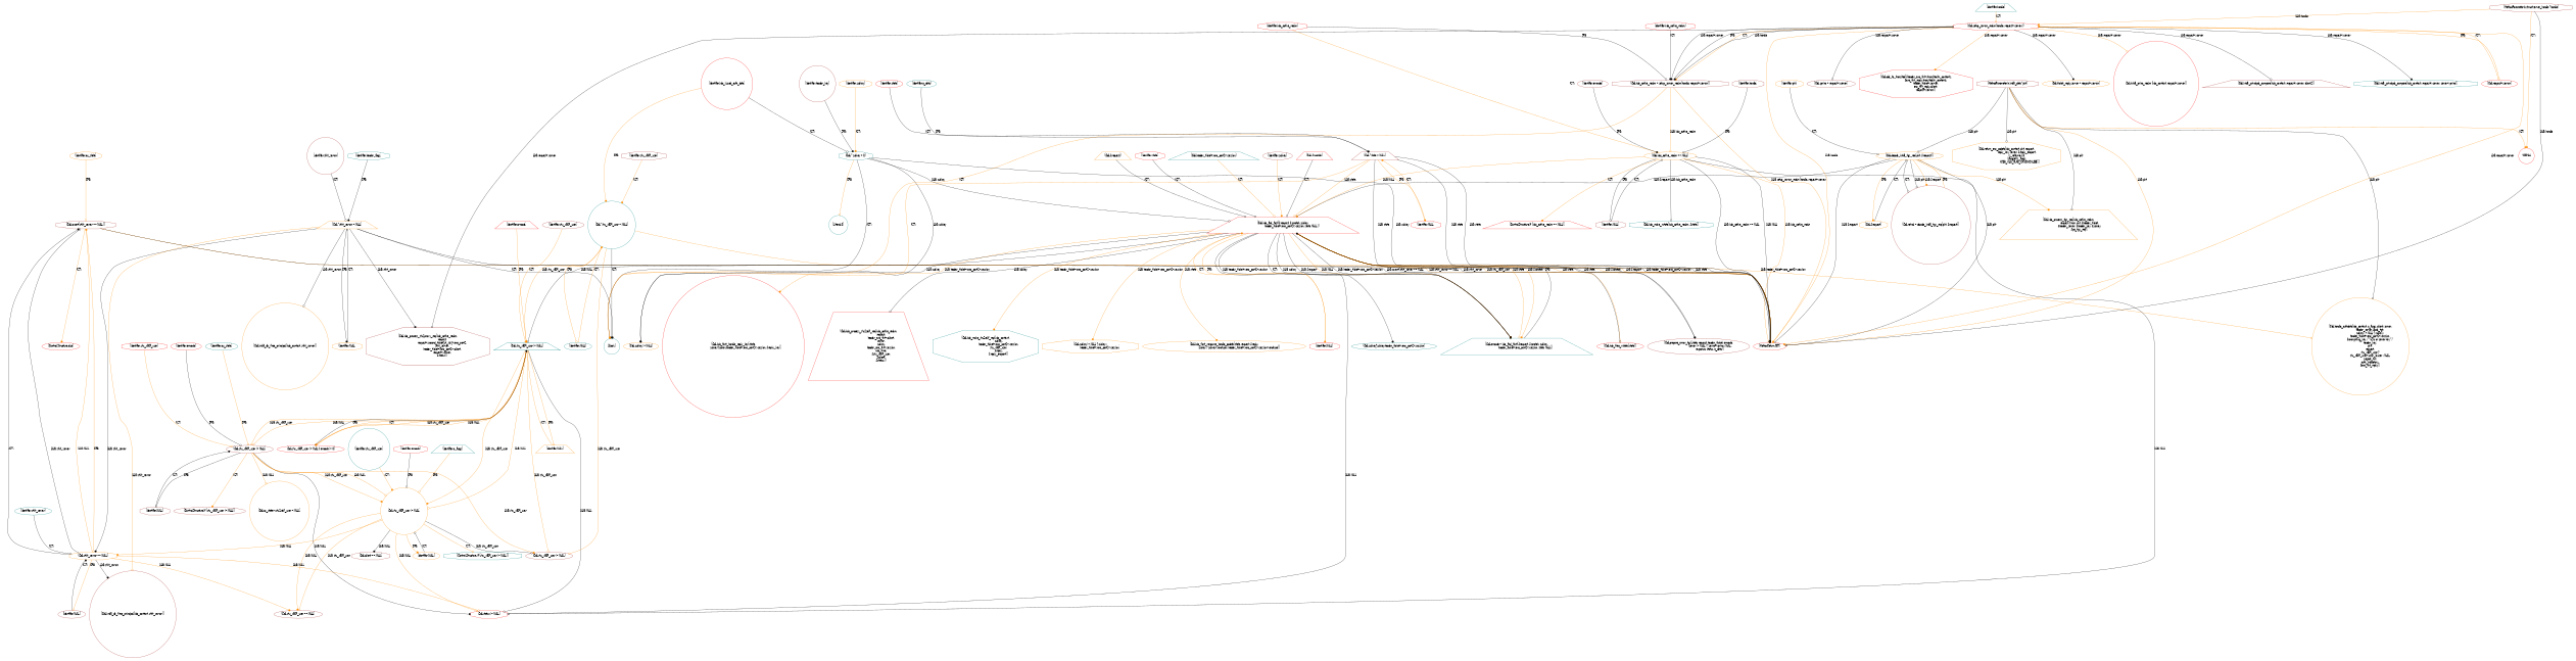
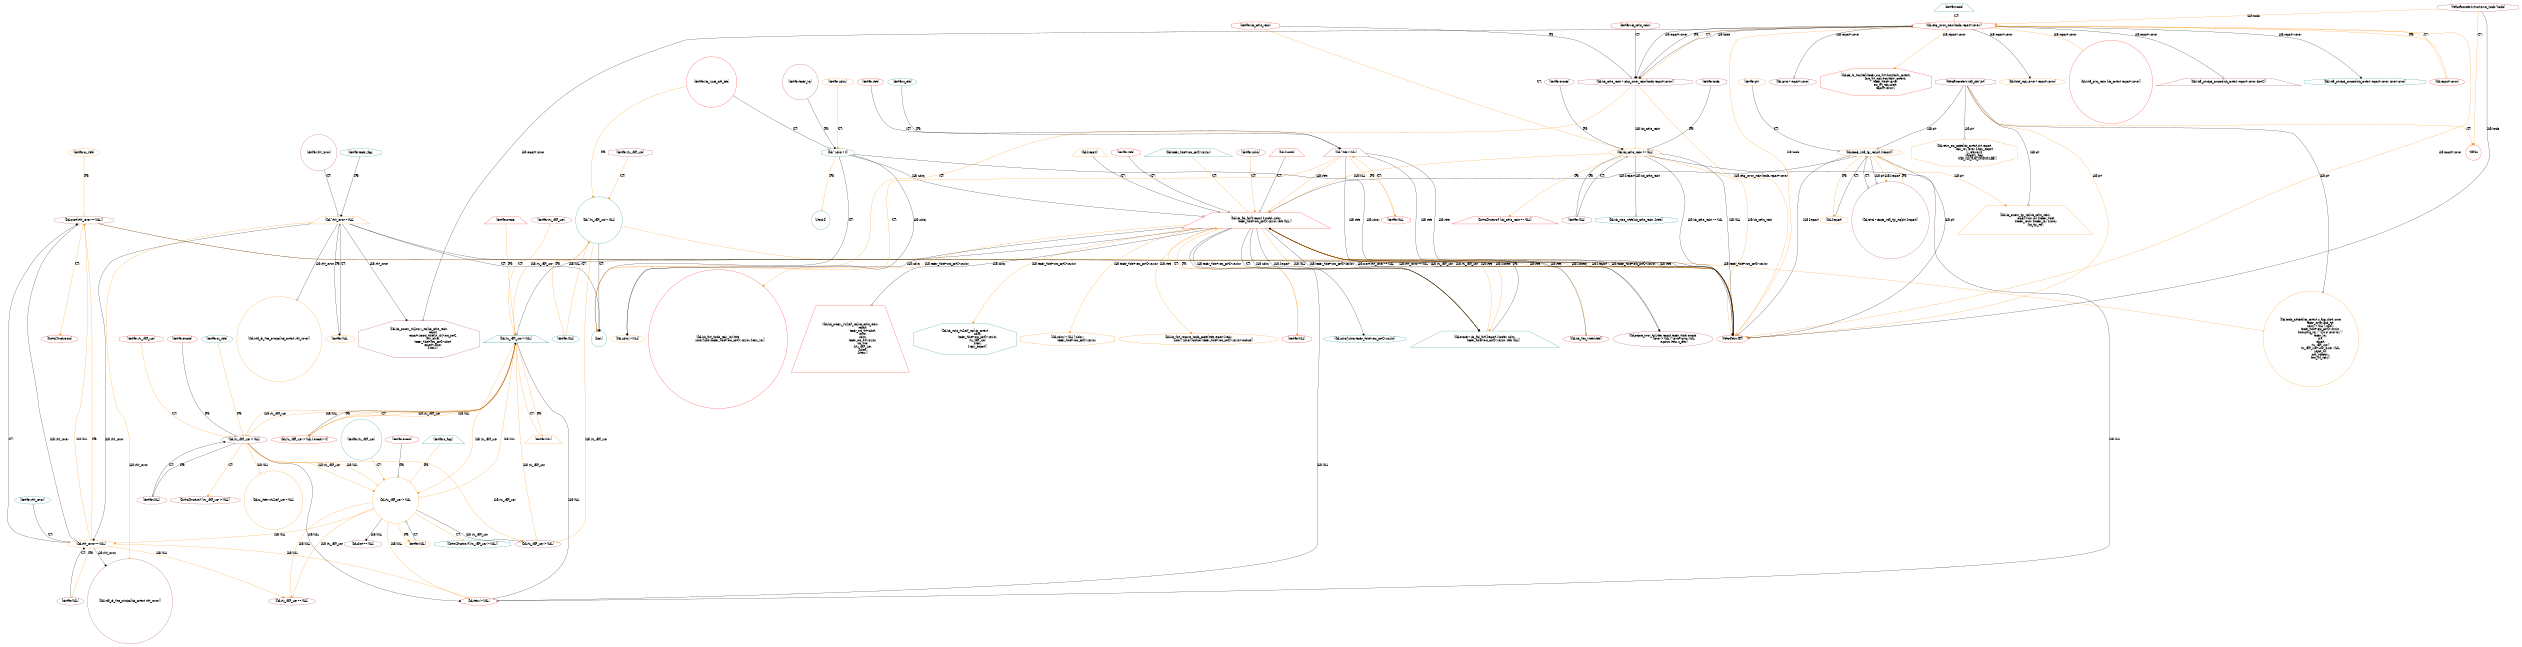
  digraph {
    fontname="Patrick Hand"
    node [color=brown fontname="Patrick Hand" shape=octagon]
    edge [arrowhead=odot color=darkorange fontname="Patrick Hand"]
    n1 [label="(Call,assert(stkt_server == NULL))"]
    n2 [color=darkorange label="(Call,stkt_server == NULL)"]
    n3 [color=red label="(ControlStructure,else)" shape=ellipse]
    n4 [color=red label="(MethodReturn,RET)" shape=ellipse]
    n5 [color=red label="(Call,status != NULL)"]
    n6 [label="(Identifier,NULL)" shape=ellipse]
    n7 [label="(Call,s4u_x509_user == NULL)" shape=ellipse]
    n8 [label="(Call,krb5_db_free_principal(kdc_context, stkt_server))" shape=circle]
    n9 [color=darkorange label="(Call,*stkt_server = NULL)" shape=trapezium]
    n10 [label="(Call,kdc_process_s4u2proxy_req(kdc_active_realm,\n                                            request,\n                                            request->second_ticket[st_idx]->enc_part2,\n                                            stkt_server,\n                                            header_ticket->enc_part2->client,\n                                            request->server,\n                                            &status))"]
    n11 [color=darkorange label="(Call,krb5_db_free_principal(kdc_context, stkt_server))" shape=circle]
    n12 [color=darkorange label="(Identifier,NULL)"]
    n13 [color=teal label="(Block,)" shape=circle]
    n14 [color=darkorange label="(Call,s4u_x509_user != NULL)" shape=circle]
    n15 [label="(Call,s4u_x509_user != NULL)" shape=ellipse]
    n16 [color=darkorange label="(Identifier,NULL)" shape=ellipse]
    n17 [color=teal label="(ControlStructure,if (s4u_x509_user != NULL))"]
    n18 [label="(Call,client == NULL)"]
    n19 [color=teal label="(Call,s4u_x509_user != NULL)" shape=trapezium]
    n20 [label="(Call,s4u_x509_user != NULL)" shape=ellipse]
    n21 [color=darkorange label="(Identifier,NULL)" shape=trapezium]
    n22 [color=red label="(Call,s4u_x509_user != NULL || errcode != 0)" shape=ellipse]
    n23 [color=darkorange label="(Call,au_state->s4u2self_user = NULL)" shape=circle]
    n24 [label="(Identifier,NULL)"]
    n25 [label="(ControlStructure,if (s4u_x509_user != NULL))" shape=ellipse]
    n26 [color=teal label="(Call,*s4u_x509_user = NULL)" shape=circle]
    n27 [color=teal label="(Identifier,NULL)" shape=ellipse]
    n28 [color=red label="(Call,kdc_find_fast(&request, &scratch, subkey,\n                            header_ticket->enc_part2->session, state, NULL))" shape=trapezium]
    n29 [color=red label="(Call,kdc_process_s4u2self_req(kdc_active_realm,\n                                       request,\n                                       header_enc_tkt->client,\n                                       server,\n                                       subkey,\n                                       header_enc_tkt->session,\n                                       kdc_time,\n                                       &s4u_x509_user,\n                                       &client,\n                                       &status))" shape=trapezium]
    n30 [color=teal label="(Call,kdc_make_s4u2self_rep(kdc_context,\n                                        subkey,\n                                        header_ticket->enc_part2->session,\n                                        s4u_x509_user,\n                                        &reply,\n                                        &reply_encpart))"]
    n31 [color=red label="(Call,kdc_free_rstate(state))" shape=ellipse]
    n32 [label="(Call,prepare_error_tgs(state, request, header_ticket, errcode,\n                                   (server != NULL) ? server->princ : NULL,\n                                   response, status, e_data))" shape=ellipse]
    n33 [color=darkorange label="(Call,subkey != NULL ? subkey :\n                              header_ticket->enc_part2->session)"]
    n34 [color=darkorange label="(Call,kdc_fast_response_handle_padata(state, request, &reply,\n                                               subkey ? subkey->enctype : header_ticket->enc_part2->session->enctype))" shape=ellipse]
    n35 [color=red label="(Identifier,NULL)"]
    n36 [color=darkorange label="(Call,handle_authdata(kdc_context, c_flags, client, server,\n                              header_server, local_tgt,\n                              subkey != NULL ? subkey :\n                              header_ticket->enc_part2->session,\n                              &encrypting_key, /* U2U or server key */\n                              header_key,\n                              pkt,\n                              request,\n                              s4u_x509_user ?\n                              s4u_x509_user->user_id.user : NULL,\n                              subject_tkt,\n                              auth_indicators,\n                              &enc_tkt_reply))" shape=circle]
    n37 [color=teal label="(Call,subkey?subkey:header_ticket->enc_part2->session)" shape=ellipse]
    n38 [color=teal label="(Call,errcode = kdc_find_fast(&request, &scratch, subkey,\n                            header_ticket->enc_part2->session, state, NULL))" shape=trapezium]
    n39 [color=red label="(Call,kdc_fast_handle_reply_key(state,\n                                       subkey?subkey:header_ticket->enc_part2->session, &reply_key))" shape=circle]
    n40 [color=darkorange label="(Call,subkey != NULL)" shape=ellipse]
    n41 [color=darkorange label="(Call,decode_krb5_tgs_req(pkt, &request))" shape=ellipse]
    n42 [color=darkorange label="(Call,&request)"]
    n43 [label="(Call,retval = decode_krb5_tgs_req(pkt, &request))" shape=circle]
    n44 [color=darkorange label="(Call,kdc_process_tgs_req(kdc_active_realm,\n                                  request, from, pkt, &header_ticket,\n                                  &header_server, &header_key, &subkey,\n                                  &pa_tgs_req))" shape=trapezium]
    n45 [label="(MethodParameterIn,krb5_data *pkt)"]
    n46 [color=darkorange label="(Call,return_enc_padata(kdc_context, pkt, request,\n                                reply_key, server, &reply_encpart,\n                                is_referral &&\n                                isflagset(s_flags,\n                                          KRB5_KDB_FLAG_CANONICALIZE)))"]
    1000166 [color=red shape=circle]
    n48 [color=teal label="(Call,* subkey = 0)"]
    n49 [color=teal label="(Literal,0)" shape=circle]
    n50 [label="(Call,*state = NULL)" shape=trapezium]
    n51 [color=red label="(Identifier,NULL)"]
    n52 [color=darkorange label="(Call,kdc_active_realm == NULL)" shape=ellipse]
    n53 [color=red label="(ControlStructure,if (kdc_active_realm == NULL))" shape=trapezium]
    n54 [label="(Identifier,NULL)"]
    n55 [color=teal label="(Call,kdc_make_rstate(kdc_active_realm, &state))"]
    n56 [label="(Call,kdc_active_realm = setup_server_realm(handle, request->server))"]
    n57 [color=red label="(Call,setup_server_realm(handle, request->server))"]
    n58 [label="(Call,sprinc = request->server)" shape=ellipse]
    n59 [color=red label="(Call,add_to_transited(&header_enc_tkt->transited.tr_contents,\n                              &enc_tkt_reply.transited.tr_contents,\n                              header_ticket->server,\n                              enc_tkt_reply.client,\n                              request->server))"]
    n60 [color=darkorange label="(Call,ticket_reply.server = request->server)" shape=ellipse]
    n61 [color=red label="(Call,krb5_princ_realm (kdc_context, request->server))" shape=circle]
    n62 [label="(Call,krb5_principal_compare(kdc_context, request->server, client2))" shape=trapezium]
    n63 [color=teal label="(Call,krb5_principal_compare(kdc_context, request->server, server->princ))"]
    n64 [color=red label="(Call,request->server)" shape=ellipse]
    n65 [label="(MethodParameterIn,struct server_handle *handle)"]
    n66 [color=red label="(Identifier,s4u_x509_user)"]
    n67 [color=teal label="(Identifier,s4u_x509_user)" shape=circle]
    n68 [color=red label="(Identifier,errcode)" shape=ellipse]
    n69 [color=teal label="(Identifier,e_data)" shape=ellipse]
    n70 [color=red label="(Identifier,kdc_issued_auth_data)" shape=circle]
    n71 [color=red label="(Call,&scratch)" shape=trapezium]
    n72 [color=teal label="(Identifier,au_state)" shape=ellipse]
    n73 [color=darkorange label="(Call,&request)" shape=trapezium]
    n74 [label="(Identifier,stkt_server)" shape=circle]
    n75 [color=red label="(Identifier,state)" shape=ellipse]
    n76 [label="(Identifier,handle)"]
    n77 [color=darkorange label="(Identifier,pkt)"]
    n78 [color=red label="(Identifier,state)"]
    n79 [label="(Identifier,s4u_x509_user)"]
    n80 [color=teal label="(Identifier,header_flags)"]
    n81 [color=teal label="(Call,header_ticket->enc_part2->session)" shape=trapezium]
    n82 [color=teal label="(Identifier,stkt_server)" shape=ellipse]
    n83 [color=red label="(Identifier,kdc_active_realm)"]
    n84 [color=teal label="(Identifier,handle)" shape=trapezium]
    n85 [label="(Identifier,errcode)" shape=ellipse]
    n86 [color=darkorange label="(Identifier,au_state)" shape=ellipse]
    n87 [label="(Identifier,s4u_x509_user)" shape=ellipse]
    n88 [color=red label="(Identifier,errcode)"]
    n89 [color=darkorange label="(Identifier,subkey)"]
    n90 [label="(Identifier,header_key)" shape=circle]
    n91 [label="(Identifier,subkey)" shape=ellipse]
    n92 [color=red label="(Identifier,kdc_active_realm)"]
    n93 [color=red label="(Identifier,errcode)" shape=trapezium]
    n94 [color=teal label="(Identifier,c_flags)" shape=trapezium]
    n1 -> n2 [label="CFG: "]
    n1 -> n3 [arrowhead=dot label="AST: "]
    n1 -> n4 [arrowhead=dot label="DDG: stkt_server == NULL"]
    n1 -> n4 [arrowhead=dot color=black label="DDG: assert(stkt_server == NULL)"]
    n2 -> n1 [arrowhead=dot color=black label="AST: "]
    n2 -> n1 [color=black label="DDG: stkt_server"]
    n2 -> n1 [arrowhead=dot label="DDG: NULL"]
    n2 -> n5 [label="DDG: NULL"]
    n2 -> n6 [label="CFG: "]
    n2 -> n7 [arrowhead=dot label="DDG: NULL"]
    n2 -> n8 [arrowhead=dot color=black label="DDG: stkt_server"]
    n6 -> n2 [arrowhead=dot color=black label="AST: "]
    n9 -> n2 [arrowhead=dot color=black label="DDG: stkt_server"]
-   n9 -> n4 [arrowhead=dot color=black label="DDG: stkt_server"]
+   n9 -> n4 [arrowhead=dot color=black label="DDG: s4u_x509_user"]
    n9 -> n8 [label="DDG: stkt_server"]
    n9 -> n10 [arrowhead=dot color=black label="DDG: stkt_server"]
    n9 -> n11 [color=black label="DDG: stkt_server"]
    n9 -> n12 [arrowhead=dot color=black label="CFG: "]
    n9 -> n13 [arrowhead=dot color=black label="AST: "]
    n12 -> n9 [color=black label="AST: "]
    n14 -> n2 [arrowhead=dot label="DDG: NULL"]
    n14 -> n5 [label="DDG: NULL"]
    n14 -> n7 [label="DDG: s4u_x509_user"]
    n14 -> n7 [arrowhead=dot label="DDG: NULL"]
    n14 -> n15 [color=black label="DDG: s4u_x509_user"]
    n14 -> n16 [arrowhead=dot label="CFG: "]
    n14 -> n17 [label="AST: "]
    n14 -> n18 [arrowhead=dot color=black label="DDG: NULL"]
    n16 -> n14 [color=black label="AST: "]
    n19 -> n5 [color=black label="DDG: NULL"]
    n19 -> n14 [arrowhead=dot label="DDG: s4u_x509_user"]
    n19 -> n14 [label="DDG: NULL"]
    n19 -> n15 [label="DDG: s4u_x509_user"]
    n19 -> n20 [label="DDG: s4u_x509_user"]
    n19 -> n20 [label="DDG: NULL"]
    n19 -> n21 [label="CFG: "]
    n19 -> n22 [label="AST: "]
    n19 -> n22 [label="DDG: s4u_x509_user"]
    n19 -> n22 [arrowhead=dot label="DDG: NULL"]
    n20 -> n5 [arrowhead=dot color=black label="DDG: NULL"]
    n20 -> n14 [arrowhead=dot label="DDG: s4u_x509_user"]
    n20 -> n14 [label="DDG: NULL"]
    n20 -> n15 [arrowhead=dot label="DDG: s4u_x509_user"]
    n20 -> n23 [label="DDG: NULL"]
    n20 -> n24 [color=black label="CFG: "]
    n20 -> n25 [arrowhead=dot label="AST: "]
    n21 -> n19 [label="AST: "]
    n22 -> n19 [arrowhead=dot color=black label="CFG: "]
    n24 -> n20 [arrowhead=dot color=black label="AST: "]
    n26 -> n4 [arrowhead=dot label="DDG: s4u_x509_user"]
    n26 -> n13 [arrowhead=dot color=black label="AST: "]
    n26 -> n15 [label="DDG: s4u_x509_user"]
    n26 -> n19 [arrowhead=dot label="DDG: s4u_x509_user"]
    n26 -> n27 [label="CFG: "]
    n27 -> n26 [arrowhead=dot label="AST: "]
    n28 -> n4 [label="DDG: &scratch"]
    n28 -> n4 [label="DDG: &request"]
    n28 -> n4 [color=black label="DDG: header_ticket->enc_part2->session"]
    n28 -> n4 [arrowhead=dot color=black label="DDG: state"]
    n28 -> n5 [color=black label="DDG: NULL"]
    n28 -> n19 [color=black label="DDG: NULL"]
    n28 -> n29 [color=black label="DDG: subkey"]
    n28 -> n30 [arrowhead=dot label="DDG: header_ticket->enc_part2->session"]
    n28 -> n31 [label="DDG: state"]
    n28 -> n32 [color=black label="DDG: state"]
    n28 -> n33 [arrowhead=dot label="DDG: header_ticket->enc_part2->session"]
    n28 -> n34 [arrowhead=dot label="DDG: state"]
    n28 -> n35 [arrowhead=dot label="CFG: "]
    n28 -> n36 [label="DDG: header_ticket->enc_part2->session"]
    n28 -> n37 [arrowhead=dot color=black label="DDG: header_ticket->enc_part2->session"]
    n28 -> n38 [arrowhead=dot color=black label="AST: "]
    n28 -> n38 [arrowhead=dot color=black label="DDG: subkey"]
    n28 -> n38 [color=black label="DDG: &request"]
    n28 -> n38 [arrowhead=dot label="DDG: NULL"]
    n28 -> n38 [arrowhead=dot color=black label="DDG: header_ticket->enc_part2->session"]
    n28 -> n38 [label="DDG: state"]
    n28 -> n38 [arrowhead=dot label="DDG: &scratch"]
    n28 -> n39 [arrowhead=dot label="DDG: header_ticket->enc_part2->session"]
    n28 -> n40 [arrowhead=dot color=black label="DDG: subkey"]
    n35 -> n28 [arrowhead=dot label="AST: "]
    n38 -> n28 [arrowhead=dot color=black label="CFG: "]
    n41 -> n4 [color=black label="DDG: &request"]
    n41 -> n4 [color=black label="DDG: pkt"]
    n41 -> n28 [color=black label="DDG: &request"]
    n41 -> n42 [arrowhead=dot label="CFG: "]
    n41 -> n43 [color=black label="AST: "]
    n41 -> n43 [color=black label="DDG: pkt"]
    n41 -> n43 [arrowhead=dot label="DDG: &request"]
    n41 -> n44 [arrowhead=dot label="DDG: pkt"]
    n42 -> n41 [color=black label="AST: "]
    n43 -> n41 [label="CFG: "]
    n45 -> n4 [label="DDG: pkt"]
    n45 -> n36 [color=black label="DDG: pkt"]
    n45 -> n41 [color=black label="DDG: pkt"]
    n45 -> n44 [color=black label="DDG: pkt"]
    n45 -> n46 [color=black label="DDG: pkt"]
    n45 -> 1000166 [arrowhead=dot label="AST: "]
    n48 -> n4 [color=black label="DDG: subkey"]
    n48 -> n13 [color=black label="AST: "]
    n48 -> n28 [color=black label="DDG: subkey"]
    n48 -> n40 [arrowhead=dot color=black label="DDG: subkey"]
    n48 -> n49 [label="CFG: "]
    n50 -> n4 [color=black label="DDG: state"]
    n50 -> n13 [arrowhead=dot label="AST: "]
    n50 -> n28 [label="DDG: state"]
    n50 -> n31 [color=black label="DDG: state"]
    n50 -> n32 [arrowhead=dot color=black label="DDG: state"]
    n50 -> n51 [arrowhead=dot label="CFG: "]
    n51 -> n50 [arrowhead=dot label="AST: "]
    n52 -> n4 [arrowhead=dot color=black label="DDG: kdc_active_realm == NULL"]
    n52 -> n4 [arrowhead=dot color=black label="DDG: NULL"]
    n52 -> n4 [label="DDG: kdc_active_realm"]
    n52 -> n5 [color=black label="DDG: NULL"]
    n52 -> n28 [arrowhead=dot label="DDG: NULL"]
-   n52 -> n53 [arrowhead=dot label="AST: "]
+   n52 -> n53 [arrowhead=dot label="CFG: "]
    n52 -> n54 [color=black label="CFG: "]
    n52 -> n55 [color=black label="DDG: kdc_active_realm"]
    n54 -> n52 [color=black label="AST: "]
    n56 -> n4 [label="DDG: setup_server_realm(handle, request->server)"]
    n56 -> n13 [arrowhead=dot label="AST: "]
    n56 -> n52 [label="DDG: kdc_active_realm"]
    n56 -> n57 [color=black label="CFG: "]
    n57 -> n4 [arrowhead=dot label="DDG: request->server"]
    n57 -> n4 [arrowhead=dot label="DDG: handle"]
    n57 -> n10 [color=black label="DDG: request->server"]
    n57 -> n56 [arrowhead=dot label="AST: "]
    n57 -> n56 [arrowhead=dot color=black label="DDG: handle"]
    n57 -> n56 [arrowhead=dot color=black label="DDG: request->server"]
    n57 -> n58 [color=black label="DDG: request->server"]
    n57 -> n59 [arrowhead=dot label="DDG: request->server"]
    n57 -> n60 [arrowhead=dot color=black label="DDG: request->server"]
    n57 -> n61 [label="DDG: request->server"]
    n57 -> n62 [color=black label="DDG: request->server"]
    n57 -> n63 [arrowhead=dot color=black label="DDG: request->server"]
    n57 -> n64 [label="CFG: "]
    n64 -> n57 [arrowhead=dot label="AST: "]
    n65 -> n4 [color=black label="DDG: handle"]
    n65 -> 1000166 [arrowhead=dot label="AST: "]
    n65 -> n57 [arrowhead=dot label="DDG: handle"]
    n66 -> n20 [label="AST: "]
    n67 -> n14 [arrowhead=dot label="AST: "]
    n68 -> n20 [color=black label="CFG: "]
    n69 -> n50 [arrowhead=dot color=black label="CFG: "]
    n70 -> n26 [arrowhead=dot label="CFG: "]
    n70 -> n48 [color=black label="AST: "]
    n71 -> n28 [color=black label="AST: "]
    n72 -> n20 [label="CFG: "]
    n73 -> n28 [color=black label="AST: "]
    n74 -> n9 [color=black label="AST: "]
    n75 -> n50 [color=black label="AST: "]
    n76 -> n52 [color=black label="CFG: "]
    n77 -> n41 [color=black label="AST: "]
    n78 -> n28 [color=black label="AST: "]
    n79 -> n26 [arrowhead=dot label="AST: "]
    n80 -> n9 [arrowhead=dot color=black label="CFG: "]
    n81 -> n28 [label="AST: "]
    n82 -> n2 [color=black label="AST: "]
    n83 -> n52 [label="AST: "]
    n83 -> n56 [color=black label="CFG: "]
    n84 -> n57 [label="AST: "]
    n85 -> n52 [arrowhead=dot color=black label="CFG: "]
    n86 -> n1 [label="CFG: "]
    n87 -> n19 [label="AST: "]
    n88 -> n14 [color=black label="CFG: "]
    n89 -> n48 [arrowhead=dot label="AST: "]
    n90 -> n48 [arrowhead=dot color=black label="CFG: "]
    n91 -> n28 [arrowhead=dot label="AST: "]
    n92 -> n56 [arrowhead=dot color=black label="AST: "]
    n93 -> n19 [arrowhead=dot label="CFG: "]
    n94 -> n14 [label="CFG: "]
  }
